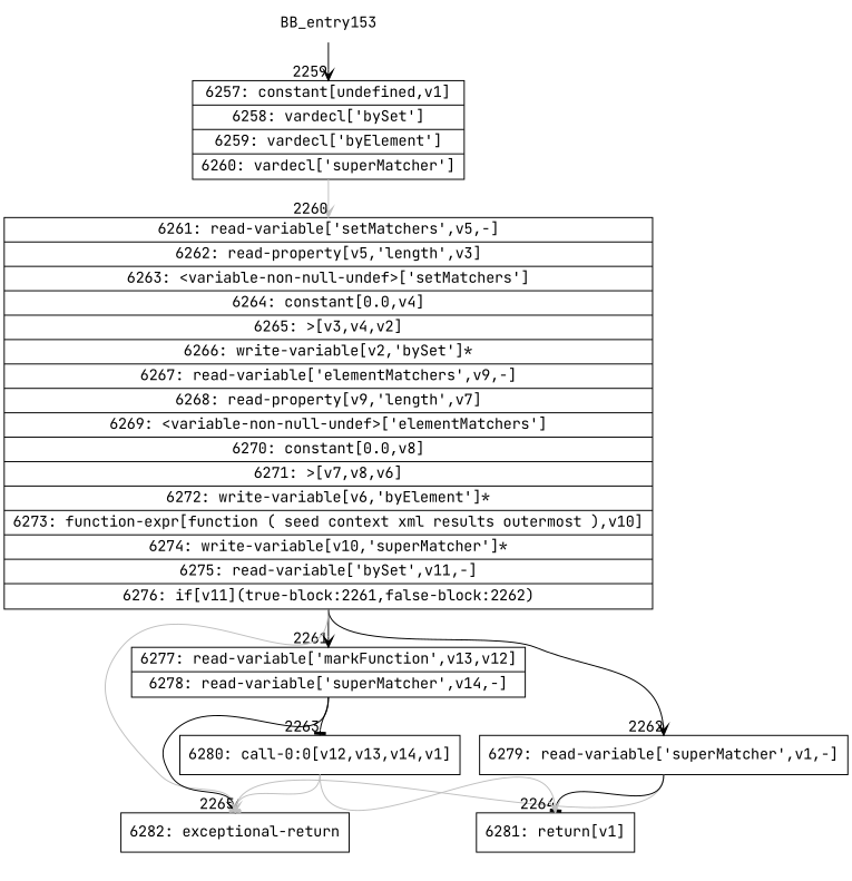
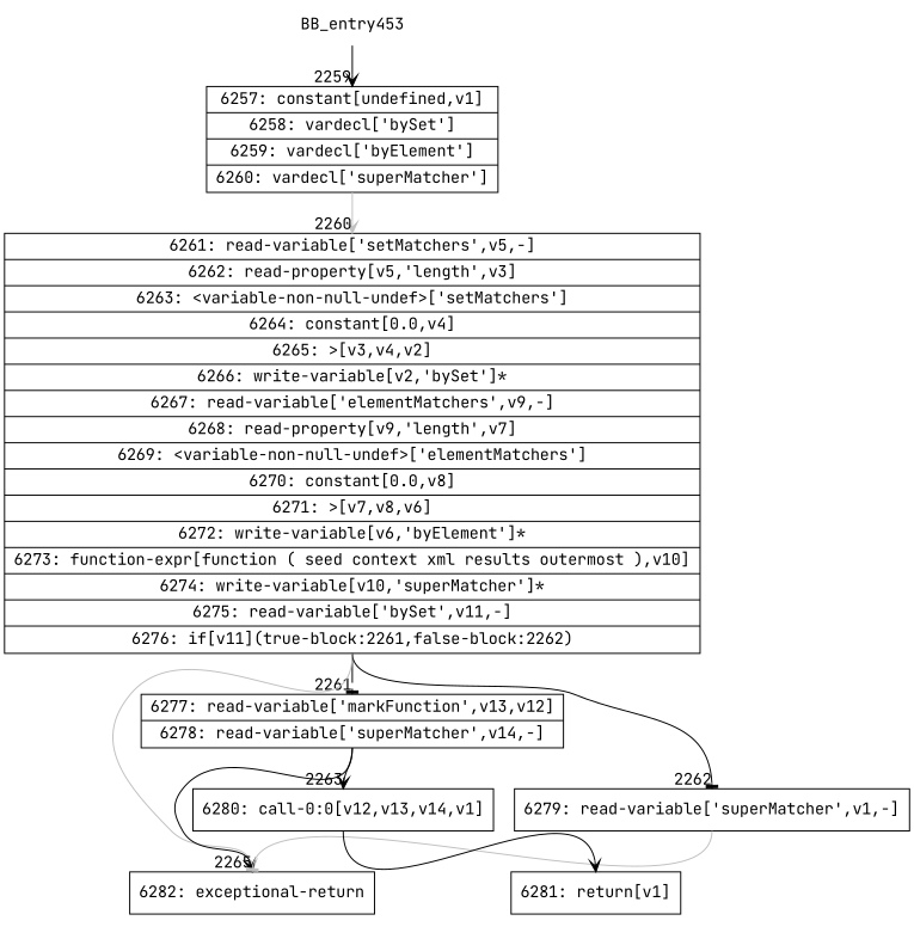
  digraph {
    fontname="JetBrains Mono"
    rankdir=TD
    node [fontname="JetBrains Mono" shape=record]
    edge [arrowhead=tee fontname="JetBrains Mono" headport=n tailport=s]
-   BB_entry153 [shape=none]
+   BB_entry153 [shape=none label=BB_entry453]
    n2 [label="{6257: constant[undefined,v1]|6258: vardecl['bySet']|6259: vardecl['byElement']|6260: vardecl['superMatcher']}"]
    n3 [label="{6261: read-variable['setMatchers',v5,-]|6262: read-property[v5,'length',v3]|6263: \<variable-non-null-undef\>['setMatchers']|6264: constant[0.0,v4]|6265: \>[v3,v4,v2]|6266: write-variable[v2,'bySet']*|6267: read-variable['elementMatchers',v9,-]|6268: read-property[v9,'length',v7]|6269: \<variable-non-null-undef\>['elementMatchers']|6270: constant[0.0,v8]|6271: \>[v7,v8,v6]|6272: write-variable[v6,'byElement']*|6273: function-expr[function ( seed context xml results outermost ),v10]|6274: write-variable[v10,'superMatcher']*|6275: read-variable['bySet',v11,-]|6276: if[v11](true-block:2261,false-block:2262)}"]
    n4 [label="{6277: read-variable['markFunction',v13,v12]|6278: read-variable['superMatcher',v14,-]}"]
    n5 [label="{6279: read-variable['superMatcher',v1,-]}"]
    n6 [label="{6282: exceptional-return}"]
    n7 [label="{6280: call-0:0[v12,v13,v14,v1]}"]
    n8 [label="{6281: return[v1]}"]
    BB_entry153 -> n2 [arrowhead=vee headlabel="    2259"]
    n2 -> n3 [arrowhead=vee color=gray headlabel="      2260"]
-   n3 -> n4 [arrowhead=vee headlabel="      2261"]
-   n3 -> n5 [arrowhead=vee headlabel="      2262"]
-   n3 -> n6 [color=gray headlabel="      2265"]
+   n3 -> n4 [headlabel="      2261"]
+   n3 -> n5 [headlabel="      2262"]
+   n3 -> n6 [arrowhead=vee color=gray headlabel="      2265"]
    n4 -> n6 [arrowhead=vee color=black]
-   n4 -> n7 [headlabel="      2263"]
-   n5 -> n6 [arrowhead=vee color=gray]
-   n5 -> n8 [headlabel="      2264"]
-   n7 -> n6 [color=gray]
-   n7 -> n8 [arrowhead=vee color=gray]
+   n4 -> n7 [arrowhead=vee headlabel="      2263"]
+   n5 -> n6 [color=gray]
+   n7 -> n8 [arrowhead=vee]
  }
